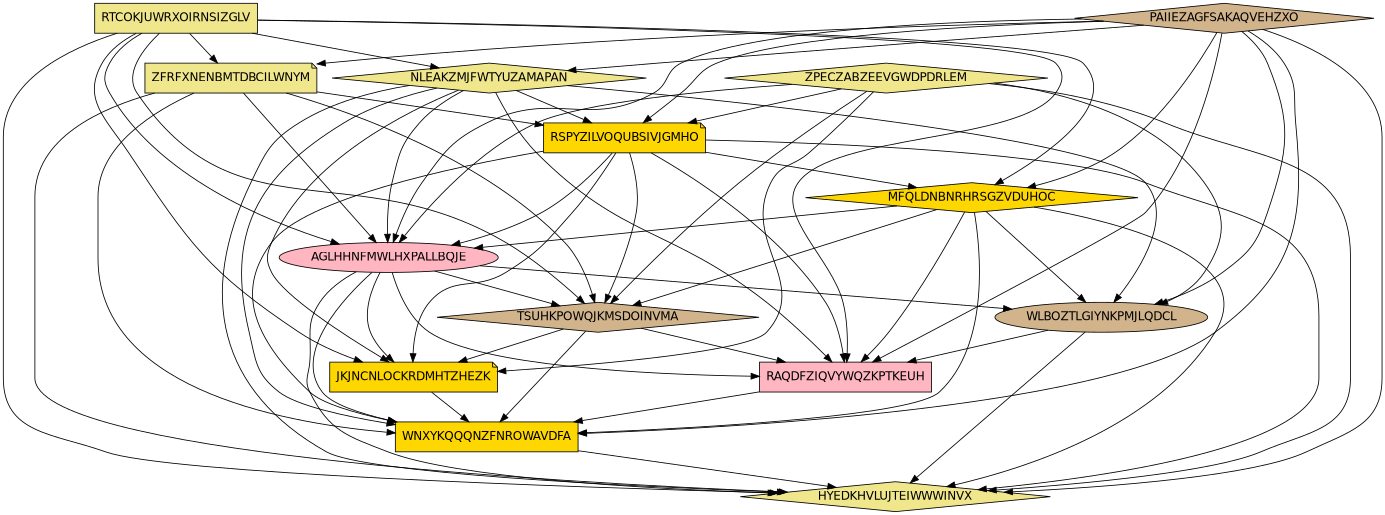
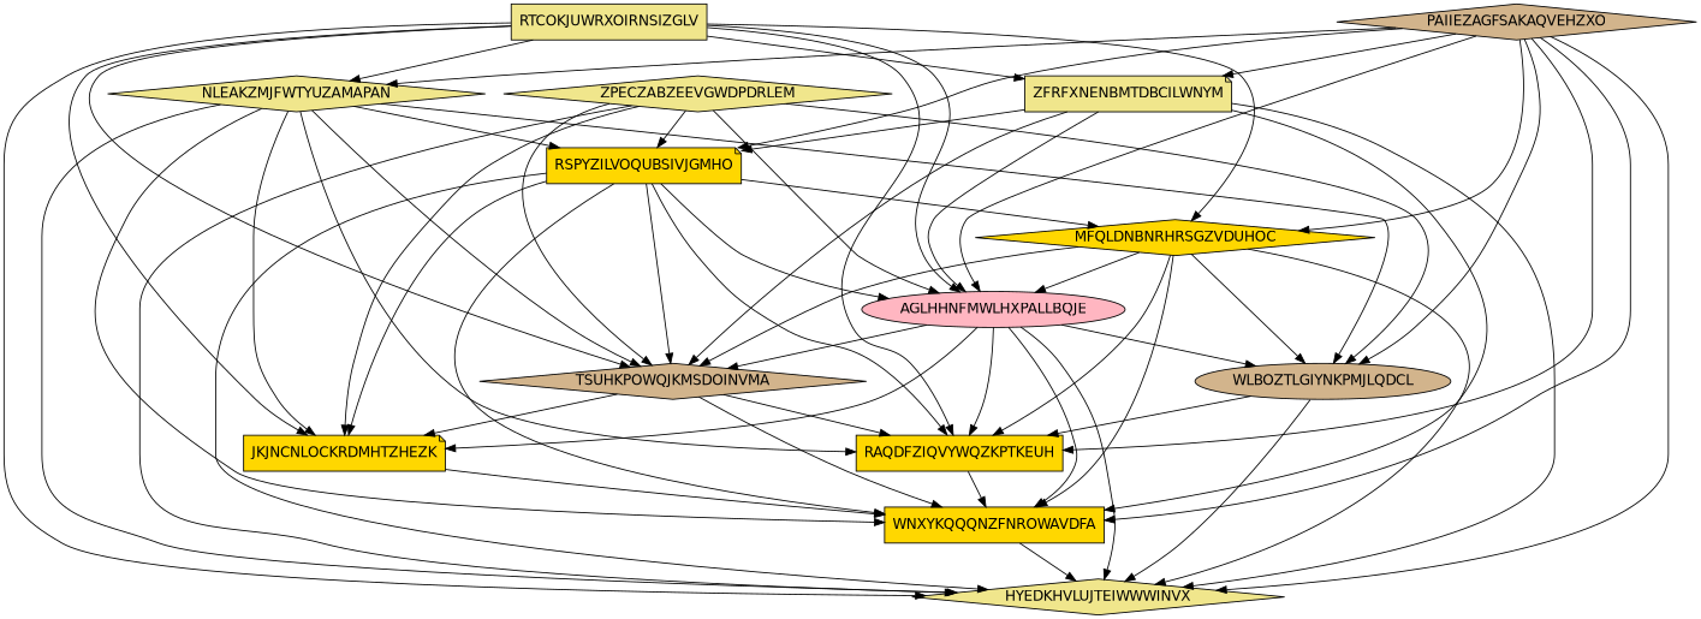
  digraph {
    fontname="DejaVu Sans"
    node [Weight=14 fillcolor=khaki fontname="DejaVu Sans" shape=diamond style=filled]
    edge [Weight=17 fontname="DejaVu Sans"]
    RTCOKJUWRXOIRNSIZGLV [Weight=17 shape=box]
    ZFRFXNENBMTDBCILWNYM [Weight=19 shape=note]
    NLEAKZMJFWTYUZAMAPAN
    MFQLDNBNRHRSGZVDUHOC [Weight=12 fillcolor=gold]
    AGLHHNFMWLHXPALLBQJE [Weight=19 fillcolor=lightpink shape=ellipse]
    TSUHKPOWQJKMSDOINVMA [Weight=18 fillcolor=tan]
-   RAQDFZIQVYWQZKPTKEUH [Weight=10 fillcolor=lightpink shape=box]
+   RAQDFZIQVYWQZKPTKEUH [Weight=10 fillcolor=gold shape=box]
    JKJNCNLOCKRDMHTZHEZK [Weight=18 fillcolor=gold shape=note]
    HYEDKHVLUJTEIWWWINVX
    WNXYKQQQNZFNROWAVDFA [fillcolor=gold shape=box]
    RSPYZILVOQUBSIVJGMHO [Weight=18 fillcolor=gold shape=note]
    WLBOZTLGIYNKPMJLQDCL [Weight=19 fillcolor=tan shape=ellipse]
    PAIIEZAGFSAKAQVEHZXO [fillcolor=tan]
    ZPECZABZEEVGWDPDRLEM [Weight=11]
    RTCOKJUWRXOIRNSIZGLV -> ZFRFXNENBMTDBCILWNYM
    RTCOKJUWRXOIRNSIZGLV -> NLEAKZMJFWTYUZAMAPAN
    RTCOKJUWRXOIRNSIZGLV -> MFQLDNBNRHRSGZVDUHOC [Weight=14]
    RTCOKJUWRXOIRNSIZGLV -> AGLHHNFMWLHXPALLBQJE
    RTCOKJUWRXOIRNSIZGLV -> TSUHKPOWQJKMSDOINVMA [Weight=18]
    RTCOKJUWRXOIRNSIZGLV -> RAQDFZIQVYWQZKPTKEUH [Weight=18]
    RTCOKJUWRXOIRNSIZGLV -> JKJNCNLOCKRDMHTZHEZK [Weight=18]
    RTCOKJUWRXOIRNSIZGLV -> HYEDKHVLUJTEIWWWINVX [Weight=16]
    ZFRFXNENBMTDBCILWNYM -> AGLHHNFMWLHXPALLBQJE [Weight=18]
    ZFRFXNENBMTDBCILWNYM -> TSUHKPOWQJKMSDOINVMA
    ZFRFXNENBMTDBCILWNYM -> HYEDKHVLUJTEIWWWINVX [Weight=10]
    ZFRFXNENBMTDBCILWNYM -> WNXYKQQQNZFNROWAVDFA [Weight=12]
    ZFRFXNENBMTDBCILWNYM -> RSPYZILVOQUBSIVJGMHO [Weight=13]
-   NLEAKZMJFWTYUZAMAPAN -> AGLHHNFMWLHXPALLBQJE [Weight=14]
+   NLEAKZMJFWTYUZAMAPAN -> TSUHKPOWQJKMSDOINVMA [Weight=14]
    NLEAKZMJFWTYUZAMAPAN -> RAQDFZIQVYWQZKPTKEUH [Weight=12]
    NLEAKZMJFWTYUZAMAPAN -> JKJNCNLOCKRDMHTZHEZK [Weight=10]
    NLEAKZMJFWTYUZAMAPAN -> HYEDKHVLUJTEIWWWINVX
    NLEAKZMJFWTYUZAMAPAN -> WNXYKQQQNZFNROWAVDFA
    NLEAKZMJFWTYUZAMAPAN -> RSPYZILVOQUBSIVJGMHO [Weight=15]
    NLEAKZMJFWTYUZAMAPAN -> WLBOZTLGIYNKPMJLQDCL [Weight=13]
    MFQLDNBNRHRSGZVDUHOC -> AGLHHNFMWLHXPALLBQJE [Weight=14]
    MFQLDNBNRHRSGZVDUHOC -> TSUHKPOWQJKMSDOINVMA [Weight=14]
    MFQLDNBNRHRSGZVDUHOC -> RAQDFZIQVYWQZKPTKEUH [Weight=10]
    MFQLDNBNRHRSGZVDUHOC -> HYEDKHVLUJTEIWWWINVX [Weight=10]
    MFQLDNBNRHRSGZVDUHOC -> WNXYKQQQNZFNROWAVDFA [Weight=15]
    MFQLDNBNRHRSGZVDUHOC -> WLBOZTLGIYNKPMJLQDCL
    AGLHHNFMWLHXPALLBQJE -> TSUHKPOWQJKMSDOINVMA [Weight=11]
    AGLHHNFMWLHXPALLBQJE -> RAQDFZIQVYWQZKPTKEUH [Weight=19]
    AGLHHNFMWLHXPALLBQJE -> JKJNCNLOCKRDMHTZHEZK [Weight=11]
    AGLHHNFMWLHXPALLBQJE -> HYEDKHVLUJTEIWWWINVX [Weight=11]
    AGLHHNFMWLHXPALLBQJE -> WNXYKQQQNZFNROWAVDFA [Weight=19]
    AGLHHNFMWLHXPALLBQJE -> WLBOZTLGIYNKPMJLQDCL [Weight=10]
    TSUHKPOWQJKMSDOINVMA -> RAQDFZIQVYWQZKPTKEUH [Weight=12]
    TSUHKPOWQJKMSDOINVMA -> JKJNCNLOCKRDMHTZHEZK [Weight=12]
    TSUHKPOWQJKMSDOINVMA -> WNXYKQQQNZFNROWAVDFA
    RAQDFZIQVYWQZKPTKEUH -> WNXYKQQQNZFNROWAVDFA [Weight=19]
    JKJNCNLOCKRDMHTZHEZK -> WNXYKQQQNZFNROWAVDFA [Weight=20]
    WNXYKQQQNZFNROWAVDFA -> HYEDKHVLUJTEIWWWINVX [Weight=15]
    RSPYZILVOQUBSIVJGMHO -> MFQLDNBNRHRSGZVDUHOC [Weight=13]
    RSPYZILVOQUBSIVJGMHO -> AGLHHNFMWLHXPALLBQJE [Weight=18]
    RSPYZILVOQUBSIVJGMHO -> TSUHKPOWQJKMSDOINVMA [Weight=14]
    RSPYZILVOQUBSIVJGMHO -> RAQDFZIQVYWQZKPTKEUH [Weight=19]
    RSPYZILVOQUBSIVJGMHO -> JKJNCNLOCKRDMHTZHEZK
    RSPYZILVOQUBSIVJGMHO -> HYEDKHVLUJTEIWWWINVX [Weight=13]
    RSPYZILVOQUBSIVJGMHO -> WNXYKQQQNZFNROWAVDFA [Weight=18]
    WLBOZTLGIYNKPMJLQDCL -> RAQDFZIQVYWQZKPTKEUH [Weight=12]
    WLBOZTLGIYNKPMJLQDCL -> HYEDKHVLUJTEIWWWINVX [Weight=13]
    PAIIEZAGFSAKAQVEHZXO -> ZFRFXNENBMTDBCILWNYM [Weight=12]
    PAIIEZAGFSAKAQVEHZXO -> NLEAKZMJFWTYUZAMAPAN [Weight=14]
    PAIIEZAGFSAKAQVEHZXO -> MFQLDNBNRHRSGZVDUHOC [Weight=10]
    PAIIEZAGFSAKAQVEHZXO -> AGLHHNFMWLHXPALLBQJE [Weight=19]
    PAIIEZAGFSAKAQVEHZXO -> RAQDFZIQVYWQZKPTKEUH [Weight=14]
    PAIIEZAGFSAKAQVEHZXO -> HYEDKHVLUJTEIWWWINVX
    PAIIEZAGFSAKAQVEHZXO -> WNXYKQQQNZFNROWAVDFA [Weight=11]
    PAIIEZAGFSAKAQVEHZXO -> RSPYZILVOQUBSIVJGMHO [Weight=11]
    PAIIEZAGFSAKAQVEHZXO -> WLBOZTLGIYNKPMJLQDCL [Weight=20]
    ZPECZABZEEVGWDPDRLEM -> AGLHHNFMWLHXPALLBQJE [Weight=11]
    ZPECZABZEEVGWDPDRLEM -> TSUHKPOWQJKMSDOINVMA [Weight=18]
    ZPECZABZEEVGWDPDRLEM -> JKJNCNLOCKRDMHTZHEZK [Weight=16]
    ZPECZABZEEVGWDPDRLEM -> HYEDKHVLUJTEIWWWINVX [Weight=20]
    ZPECZABZEEVGWDPDRLEM -> RSPYZILVOQUBSIVJGMHO
    ZPECZABZEEVGWDPDRLEM -> WLBOZTLGIYNKPMJLQDCL [Weight=19]
  }
